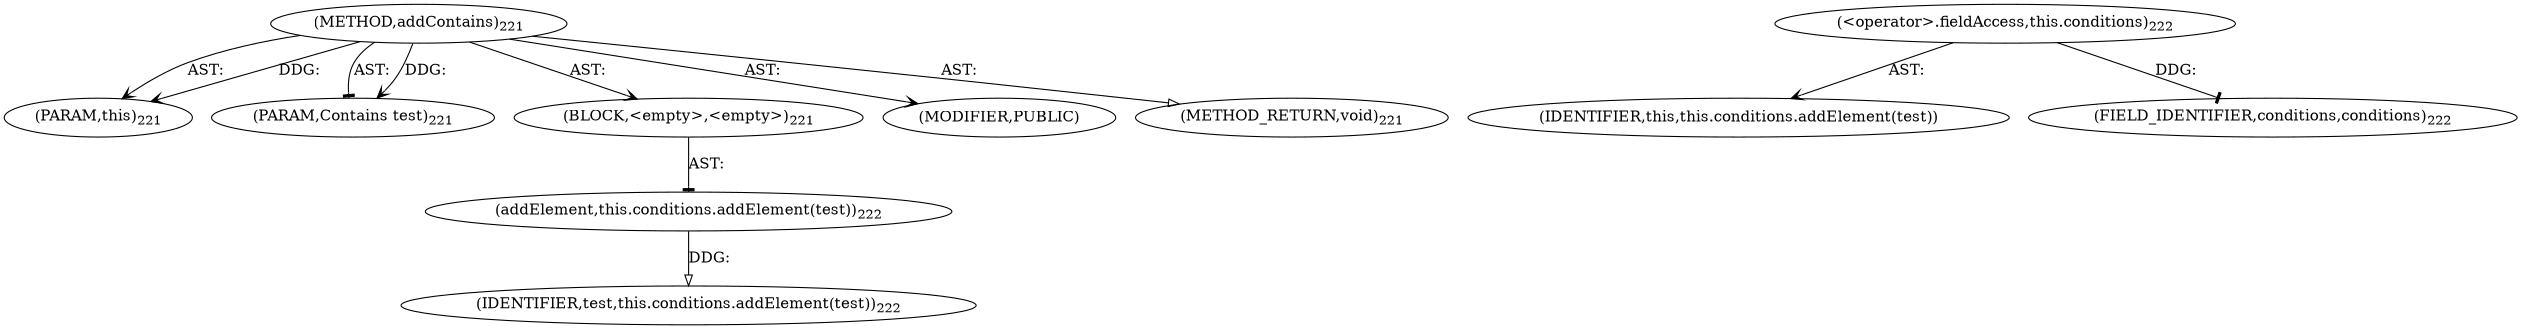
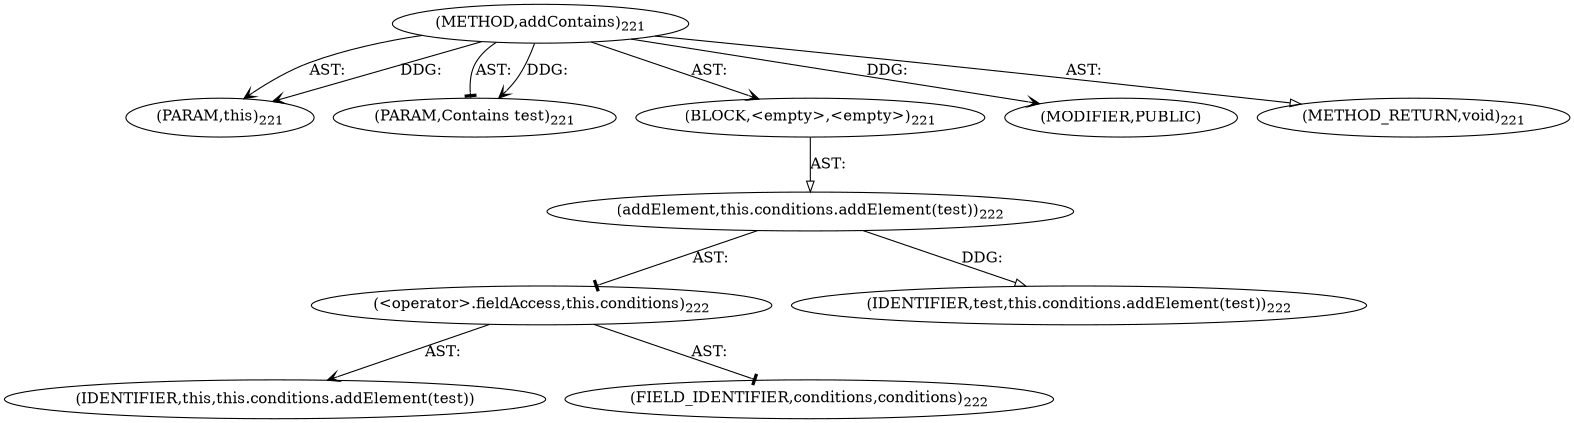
  digraph {
    fontname="DejaVu Serif"
    node [fontname="DejaVu Serif"]
    edge [arrowhead=vee fontname="DejaVu Serif"]
    n1 [label=<(METHOD,addContains)<SUB>221</SUB>>]
    n2 [label=<(PARAM,this)<SUB>221</SUB>>]
    n3 [label=<(PARAM,Contains test)<SUB>221</SUB>>]
    n4 [label=<(BLOCK,&lt;empty&gt;,&lt;empty&gt;)<SUB>221</SUB>>]
    n5 [label=<(MODIFIER,PUBLIC)>]
    n6 [label=<(METHOD_RETURN,void)<SUB>221</SUB>>]
    n7 [label=<(addElement,this.conditions.addElement(test))<SUB>222</SUB>>]
    n8 [label=<(&lt;operator&gt;.fieldAccess,this.conditions)<SUB>222</SUB>>]
    n9 [label=<(IDENTIFIER,test,this.conditions.addElement(test))<SUB>222</SUB>>]
    n10 [label=<(IDENTIFIER,this,this.conditions.addElement(test))>]
    n11 [label=<(FIELD_IDENTIFIER,conditions,conditions)<SUB>222</SUB>>]
    n1 -> n2 [label="AST: "]
    n1 -> n2 [label="DDG: "]
    n1 -> n3 [arrowhead=tee label="AST: "]
    n1 -> n3 [label="DDG: "]
    n1 -> n4 [label="AST: "]
-   n1 -> n5 [label="AST: "]
+   n1 -> n5 [label="DDG: "]
    n1 -> n6 [arrowhead=onormal label="AST: "]
-   n4 -> n7 [arrowhead=tee label="AST: "]
+   n4 -> n7 [arrowhead=onormal label="AST: "]
+   n7 -> n8 [arrowhead=tee label="AST: "]
    n7 -> n9 [arrowhead=onormal label="DDG: "]
    n8 -> n10 [label="AST: "]
-   n8 -> n11 [arrowhead=tee label="DDG: "]
+   n8 -> n11 [arrowhead=tee label="AST: "]
  }
